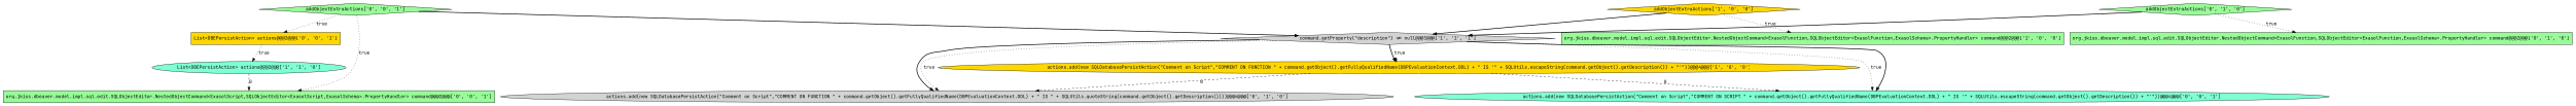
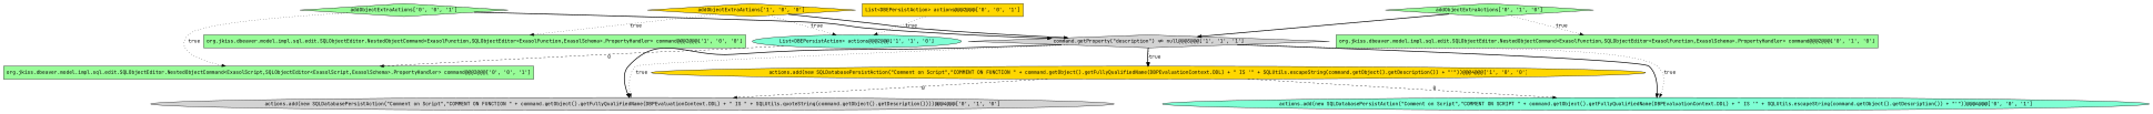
  digraph {
    fontname="JetBrains Mono"
    node [fillcolor=palegreen fontname="JetBrains Mono" shape=ellipse style=filled]
    edge [fontname="JetBrains Mono" style=dotted]
    n1 [fillcolor=gold label="actions.add(new SQLDatabasePersistAction(\"Comment on Script\",\"COMMENT ON FUNCTION \" + command.getObject().getFullyQualifiedName(DBPEvaluationContext.DDL) + \" IS '\" + SQLUtils.escapeString(command.getObject().getDescription()) + \"'\"))@@@4@@@['1', '0', '0']"]
    n2 [fillcolor=lightgrey label="actions.add(new SQLDatabasePersistAction(\"Comment on Script\",\"COMMENT ON FUNCTION \" + command.getObject().getFullyQualifiedName(DBPEvaluationContext.DDL) + \" IS \" + SQLUtils.quoteString(command.getObject().getDescription())))@@@4@@@['0', '1', '0']"]
    n3 [fillcolor=aquamarine label="actions.add(new SQLDatabasePersistAction(\"Comment on Script\",\"COMMENT ON SCRIPT \" + command.getObject().getFullyQualifiedName(DBPEvaluationContext.DDL) + \" IS '\" + SQLUtils.escapeString(command.getObject().getDescription()) + \"'\"))@@@4@@@['0', '0', '1']"]
    n4 [label="org.jkiss.dbeaver.model.impl.sql.edit.SQLObjectEditor.NestedObjectCommand<ExasolScript,SQLObjectEditor<ExasolScript,ExasolSchema>.PropertyHandler> command@@@2@@@['0', '0', '1']" shape=box]
    n5 [label="addObjectExtraActions['0', '0', '1']" shape=diamond]
    n6 [fillcolor=lightgrey label="command.getProperty(\"description\") != null@@@3@@@['1', '1', '1']" shape=diamond]
    n7 [fillcolor=gold label="List<DBEPersistAction> actions@@@2@@@['0', '0', '1']" shape=box]
    n8 [fillcolor=aquamarine label="List<DBEPersistAction> actions@@@2@@@['1', '1', '0']"]
    n9 [fillcolor=gold label="addObjectExtraActions['1', '0', '0']" shape=diamond]
    n10 [label="org.jkiss.dbeaver.model.impl.sql.edit.SQLObjectEditor.NestedObjectCommand<ExasolFunction,SQLObjectEditor<ExasolFunction,ExasolSchema>.PropertyHandler> command@@@2@@@['1', '0', '0']" shape=box]
    n11 [label="addObjectExtraActions['0', '1', '0']" shape=diamond]
    n12 [label="org.jkiss.dbeaver.model.impl.sql.edit.SQLObjectEditor.NestedObjectCommand<ExasolFunction,SQLObjectEditor<ExasolFunction,ExasolSchema>.PropertyHandler> command@@@2@@@['0', '1', '0']" shape=box]
    n1 -> n2 [label=0 style=dashed]
    n1 -> n3 [label=0 style=dashed]
    n5 -> n4 [label=true]
    n5 -> n6 [style=bold]
-   n5 -> n7 [label=true]
    n6 -> n1 [style=bold]
    n6 -> n1 [label=true]
    n6 -> n2 [label=true]
    n6 -> n2 [style=bold]
    n6 -> n3 [style=bold]
    n6 -> n3 [label=true]
    n7 -> n8 [label=true]
    n8 -> n4 [label=0 style=dashed]
    n9 -> n6 [style=bold]
+   n9 -> n8 [label=true]
    n9 -> n10 [label=true]
    n11 -> n6 [style=bold]
    n11 -> n12 [label=true]
  }
